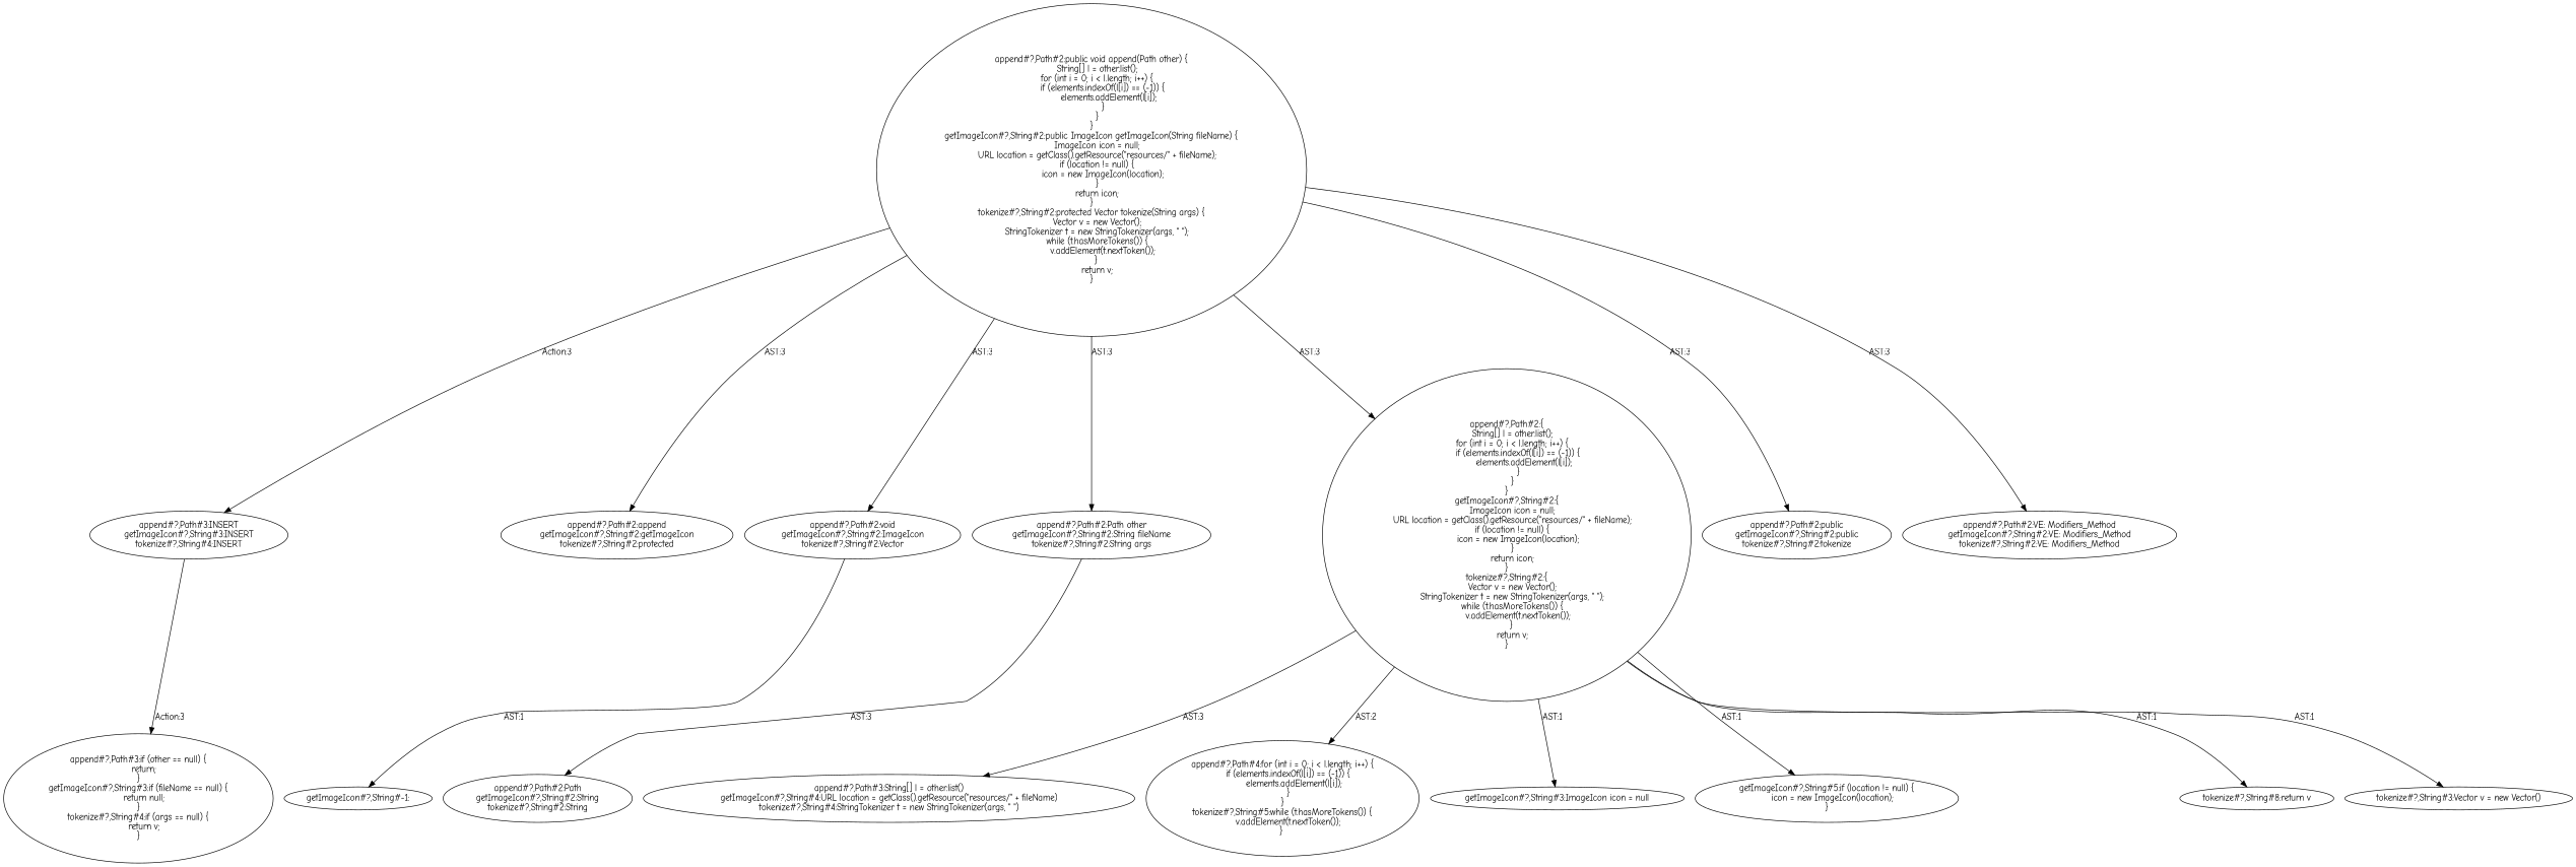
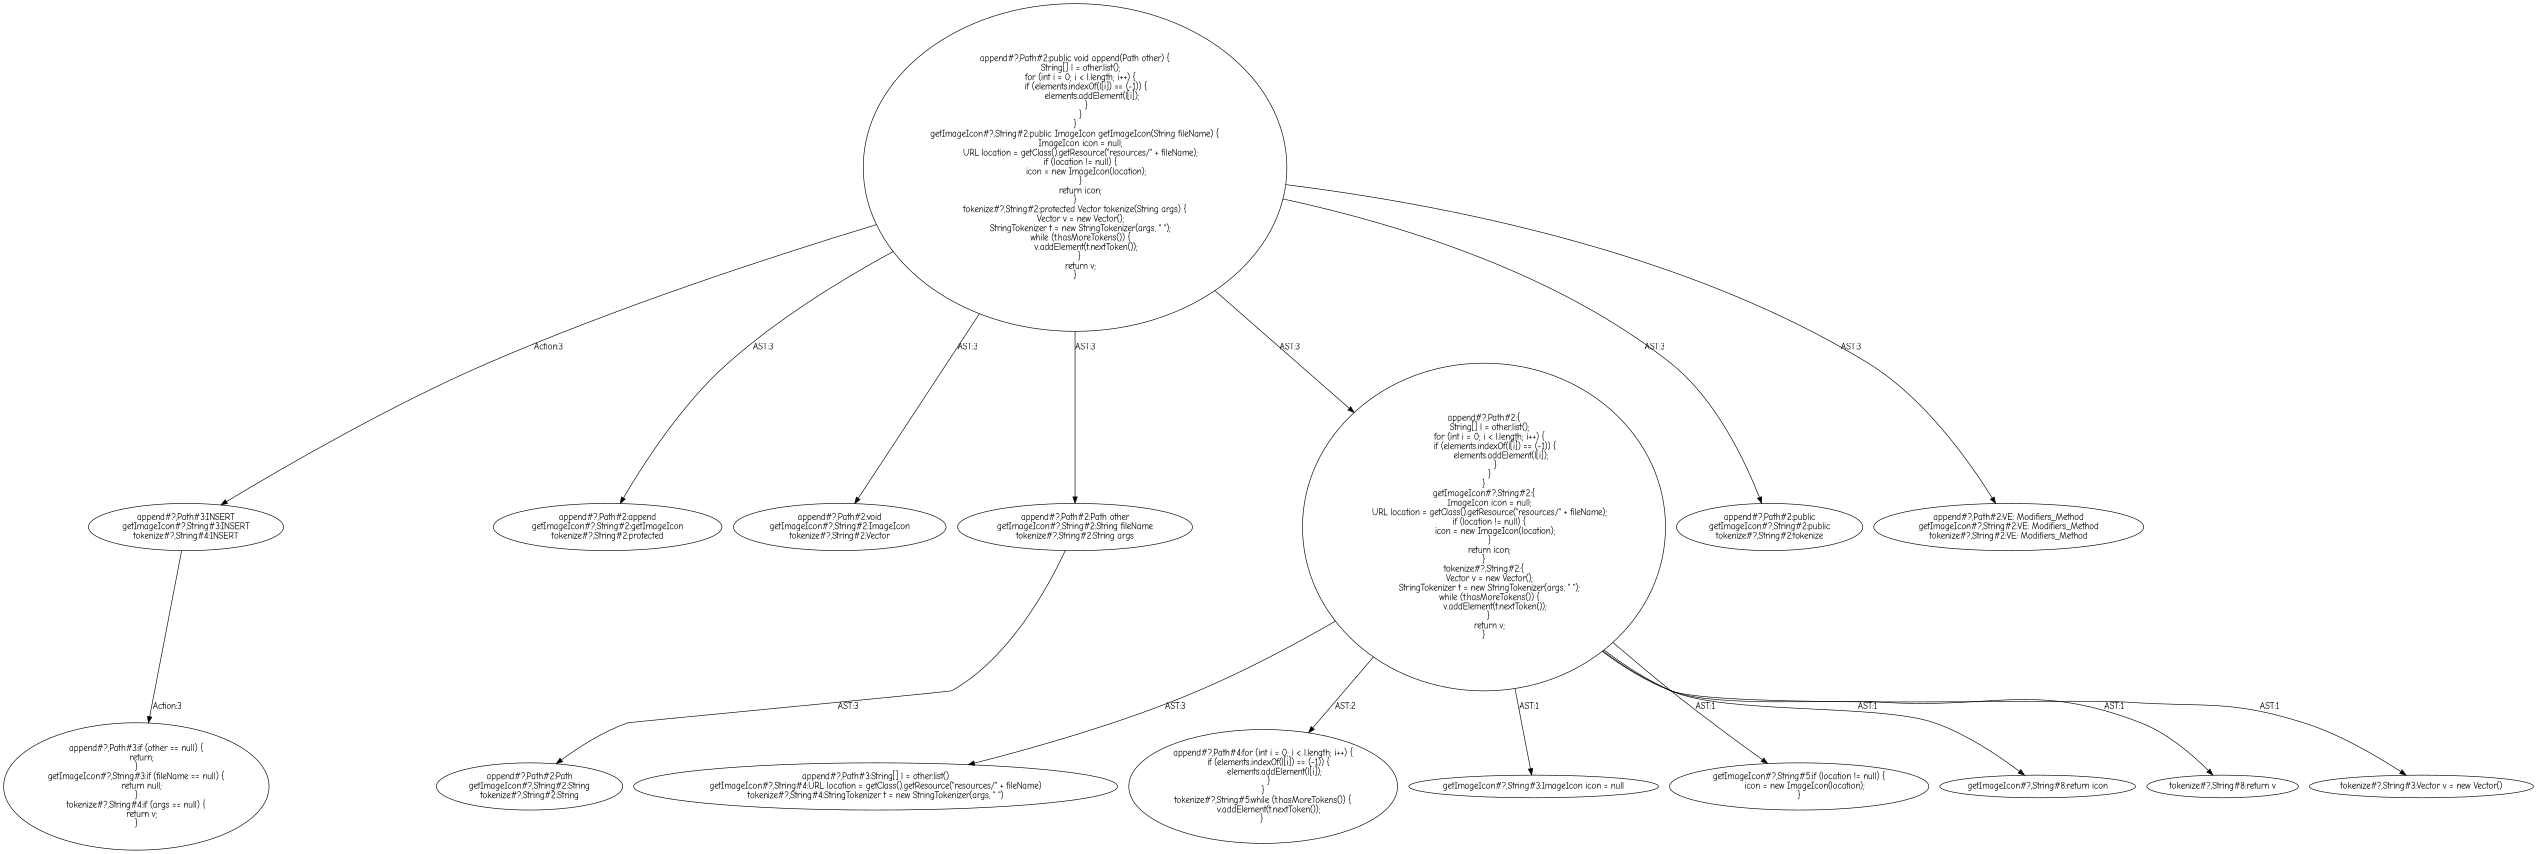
  digraph {
    fontname="Comic Neue"
    node [fontname="Comic Neue" shape=ellipse]
    edge [fontname="Comic Neue"]
    n1 [label="append#?,Path#3:INSERT\ngetImageIcon#?,String#3:INSERT\ntokenize#?,String#4:INSERT"]
    n2 [label="append#?,Path#3:if (other == null) \{\n    return;\n\}\ngetImageIcon#?,String#3:if (fileName == null) \{\n    return null;\n\}\ntokenize#?,String#4:if (args == null) \{\n    return v;\n\}"]
    n3 [label="append#?,Path#2:public void append(Path other) \{\n    String[] l = other.list();\n    for (int i = 0; i < l.length; i++) \{\n        if (elements.indexOf(l[i]) == (-1)) \{\n            elements.addElement(l[i]);\n        \}\n    \}\n\}\ngetImageIcon#?,String#2:public ImageIcon getImageIcon(String fileName) \{\n    ImageIcon icon = null;\n    URL location = getClass().getResource(\"resources/\" + fileName);\n    if (location != null) \{\n        icon = new ImageIcon(location);\n    \}\n    return icon;\n\}\ntokenize#?,String#2:protected Vector tokenize(String args) \{\n    Vector v = new Vector();\n    StringTokenizer t = new StringTokenizer(args, \" \");\n    while (t.hasMoreTokens()) \{\n        v.addElement(t.nextToken());\n    \} \n    return v;\n\}"]
    n4 [label="append#?,Path#2:append\ngetImageIcon#?,String#2:getImageIcon\ntokenize#?,String#2:protected"]
    n5 [label="append#?,Path#2:void\ngetImageIcon#?,String#2:ImageIcon\ntokenize#?,String#2:Vector"]
    n6 [label="append#?,Path#2:Path other\ngetImageIcon#?,String#2:String fileName\ntokenize#?,String#2:String args"]
    n7 [label="append#?,Path#2:\{\n    String[] l = other.list();\n    for (int i = 0; i < l.length; i++) \{\n        if (elements.indexOf(l[i]) == (-1)) \{\n            elements.addElement(l[i]);\n        \}\n    \}\n\}\ngetImageIcon#?,String#2:\{\n    ImageIcon icon = null;\n    URL location = getClass().getResource(\"resources/\" + fileName);\n    if (location != null) \{\n        icon = new ImageIcon(location);\n    \}\n    return icon;\n\}\ntokenize#?,String#2:\{\n    Vector v = new Vector();\n    StringTokenizer t = new StringTokenizer(args, \" \");\n    while (t.hasMoreTokens()) \{\n        v.addElement(t.nextToken());\n    \} \n    return v;\n\}"]
    n8 [label="append#?,Path#2:public\ngetImageIcon#?,String#2:public\ntokenize#?,String#2:tokenize"]
    n9 [label="append#?,Path#2:VE: Modifiers_Method\ngetImageIcon#?,String#2:VE: Modifiers_Method\ntokenize#?,String#2:VE: Modifiers_Method"]
-   n10 [label="getImageIcon#?,String#-1:"]
    n11 [label="append#?,Path#2:Path\ngetImageIcon#?,String#2:String\ntokenize#?,String#2:String"]
    n12 [label="append#?,Path#3:String[] l = other.list()\ngetImageIcon#?,String#4:URL location = getClass().getResource(\"resources/\" + fileName)\ntokenize#?,String#4:StringTokenizer t = new StringTokenizer(args, \" \")"]
    n13 [label="append#?,Path#4:for (int i = 0; i < l.length; i++) \{\n    if (elements.indexOf(l[i]) == (-1)) \{\n        elements.addElement(l[i]);\n    \}\n\}\ntokenize#?,String#5:while (t.hasMoreTokens()) \{\n    v.addElement(t.nextToken());\n\} "]
    n14 [label="getImageIcon#?,String#3:ImageIcon icon = null"]
    n15 [label="getImageIcon#?,String#5:if (location != null) \{\n    icon = new ImageIcon(location);\n\}"]
+   n16 [label="getImageIcon#?,String#8:return icon"]
    n17 [label="tokenize#?,String#8:return v"]
    n18 [label="tokenize#?,String#3:Vector v = new Vector()"]
    n1 -> n2 [label="Action:3"]
    n3 -> n1 [label="Action:3"]
    n3 -> n4 [label="AST:3"]
    n3 -> n5 [label="AST:3"]
    n3 -> n6 [label="AST:3"]
    n3 -> n7 [label="AST:3"]
    n3 -> n8 [label="AST:3"]
    n3 -> n9 [label="AST:3"]
-   n5 -> n10 [label="AST:1"]
    n6 -> n11 [label="AST:3"]
    n7 -> n12 [label="AST:3"]
    n7 -> n13 [label="AST:2"]
    n7 -> n14 [label="AST:1"]
    n7 -> n15 [label="AST:1"]
+   n7 -> n16 [label="AST:1"]
    n7 -> n17 [label="AST:1"]
    n7 -> n18 [label="AST:1"]
  }
